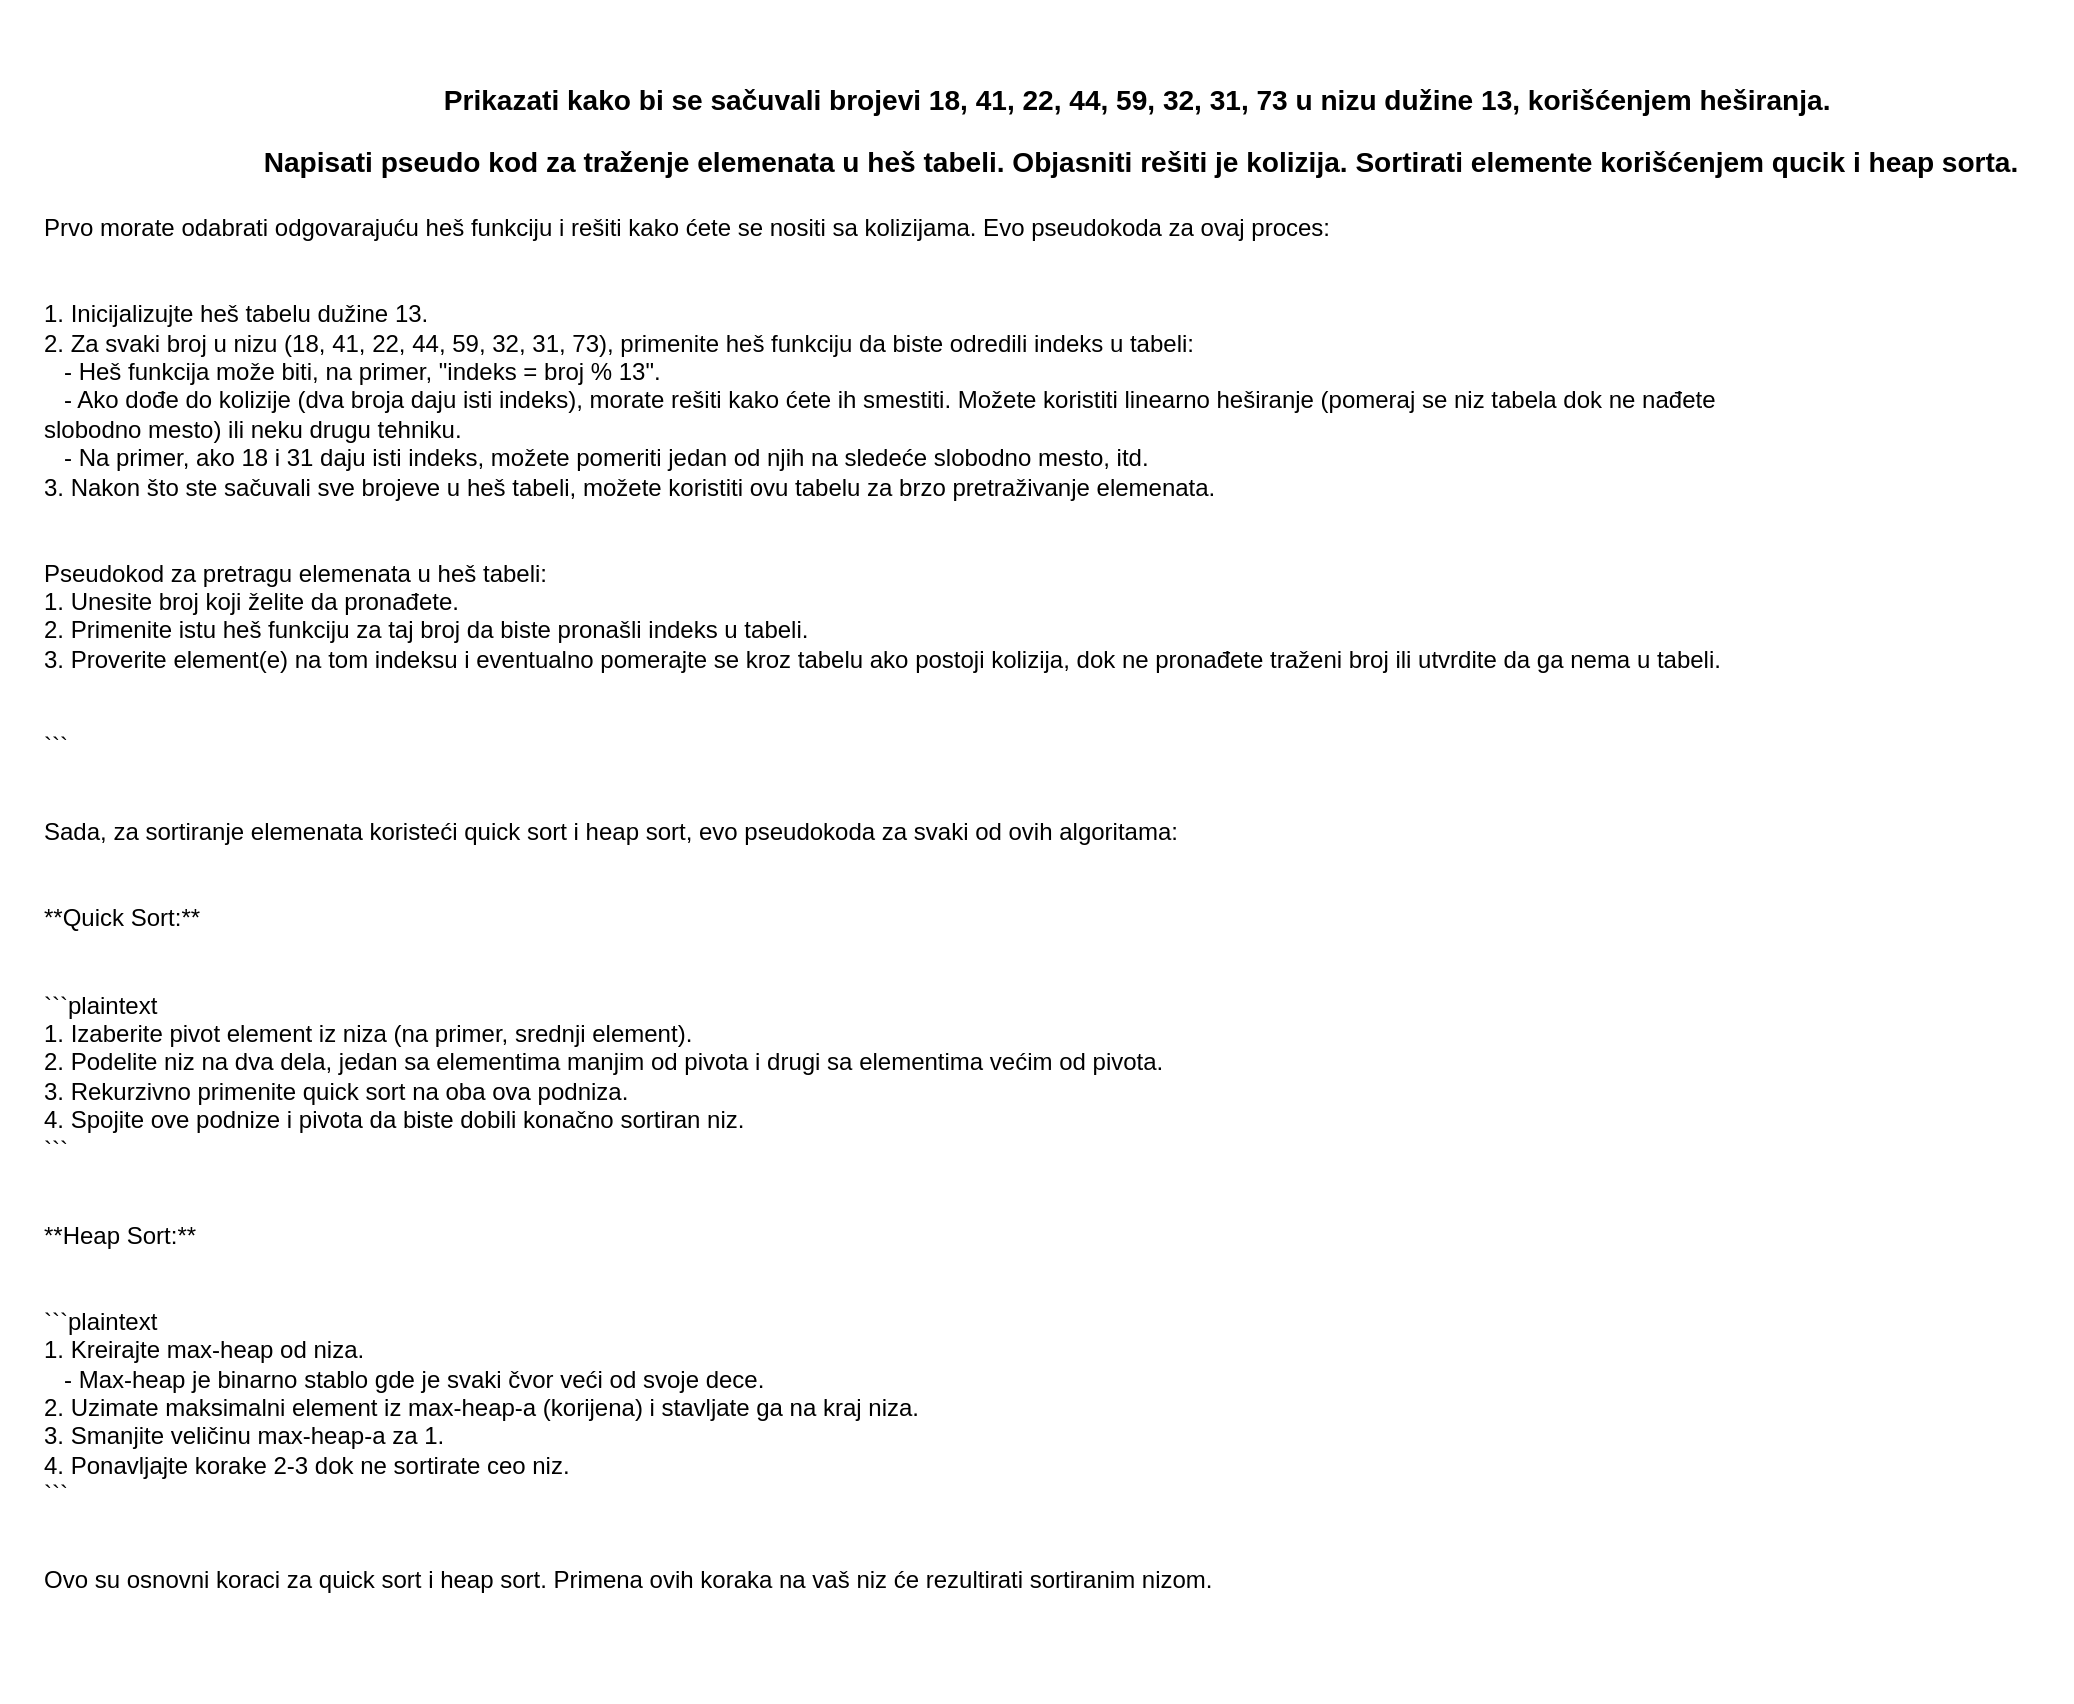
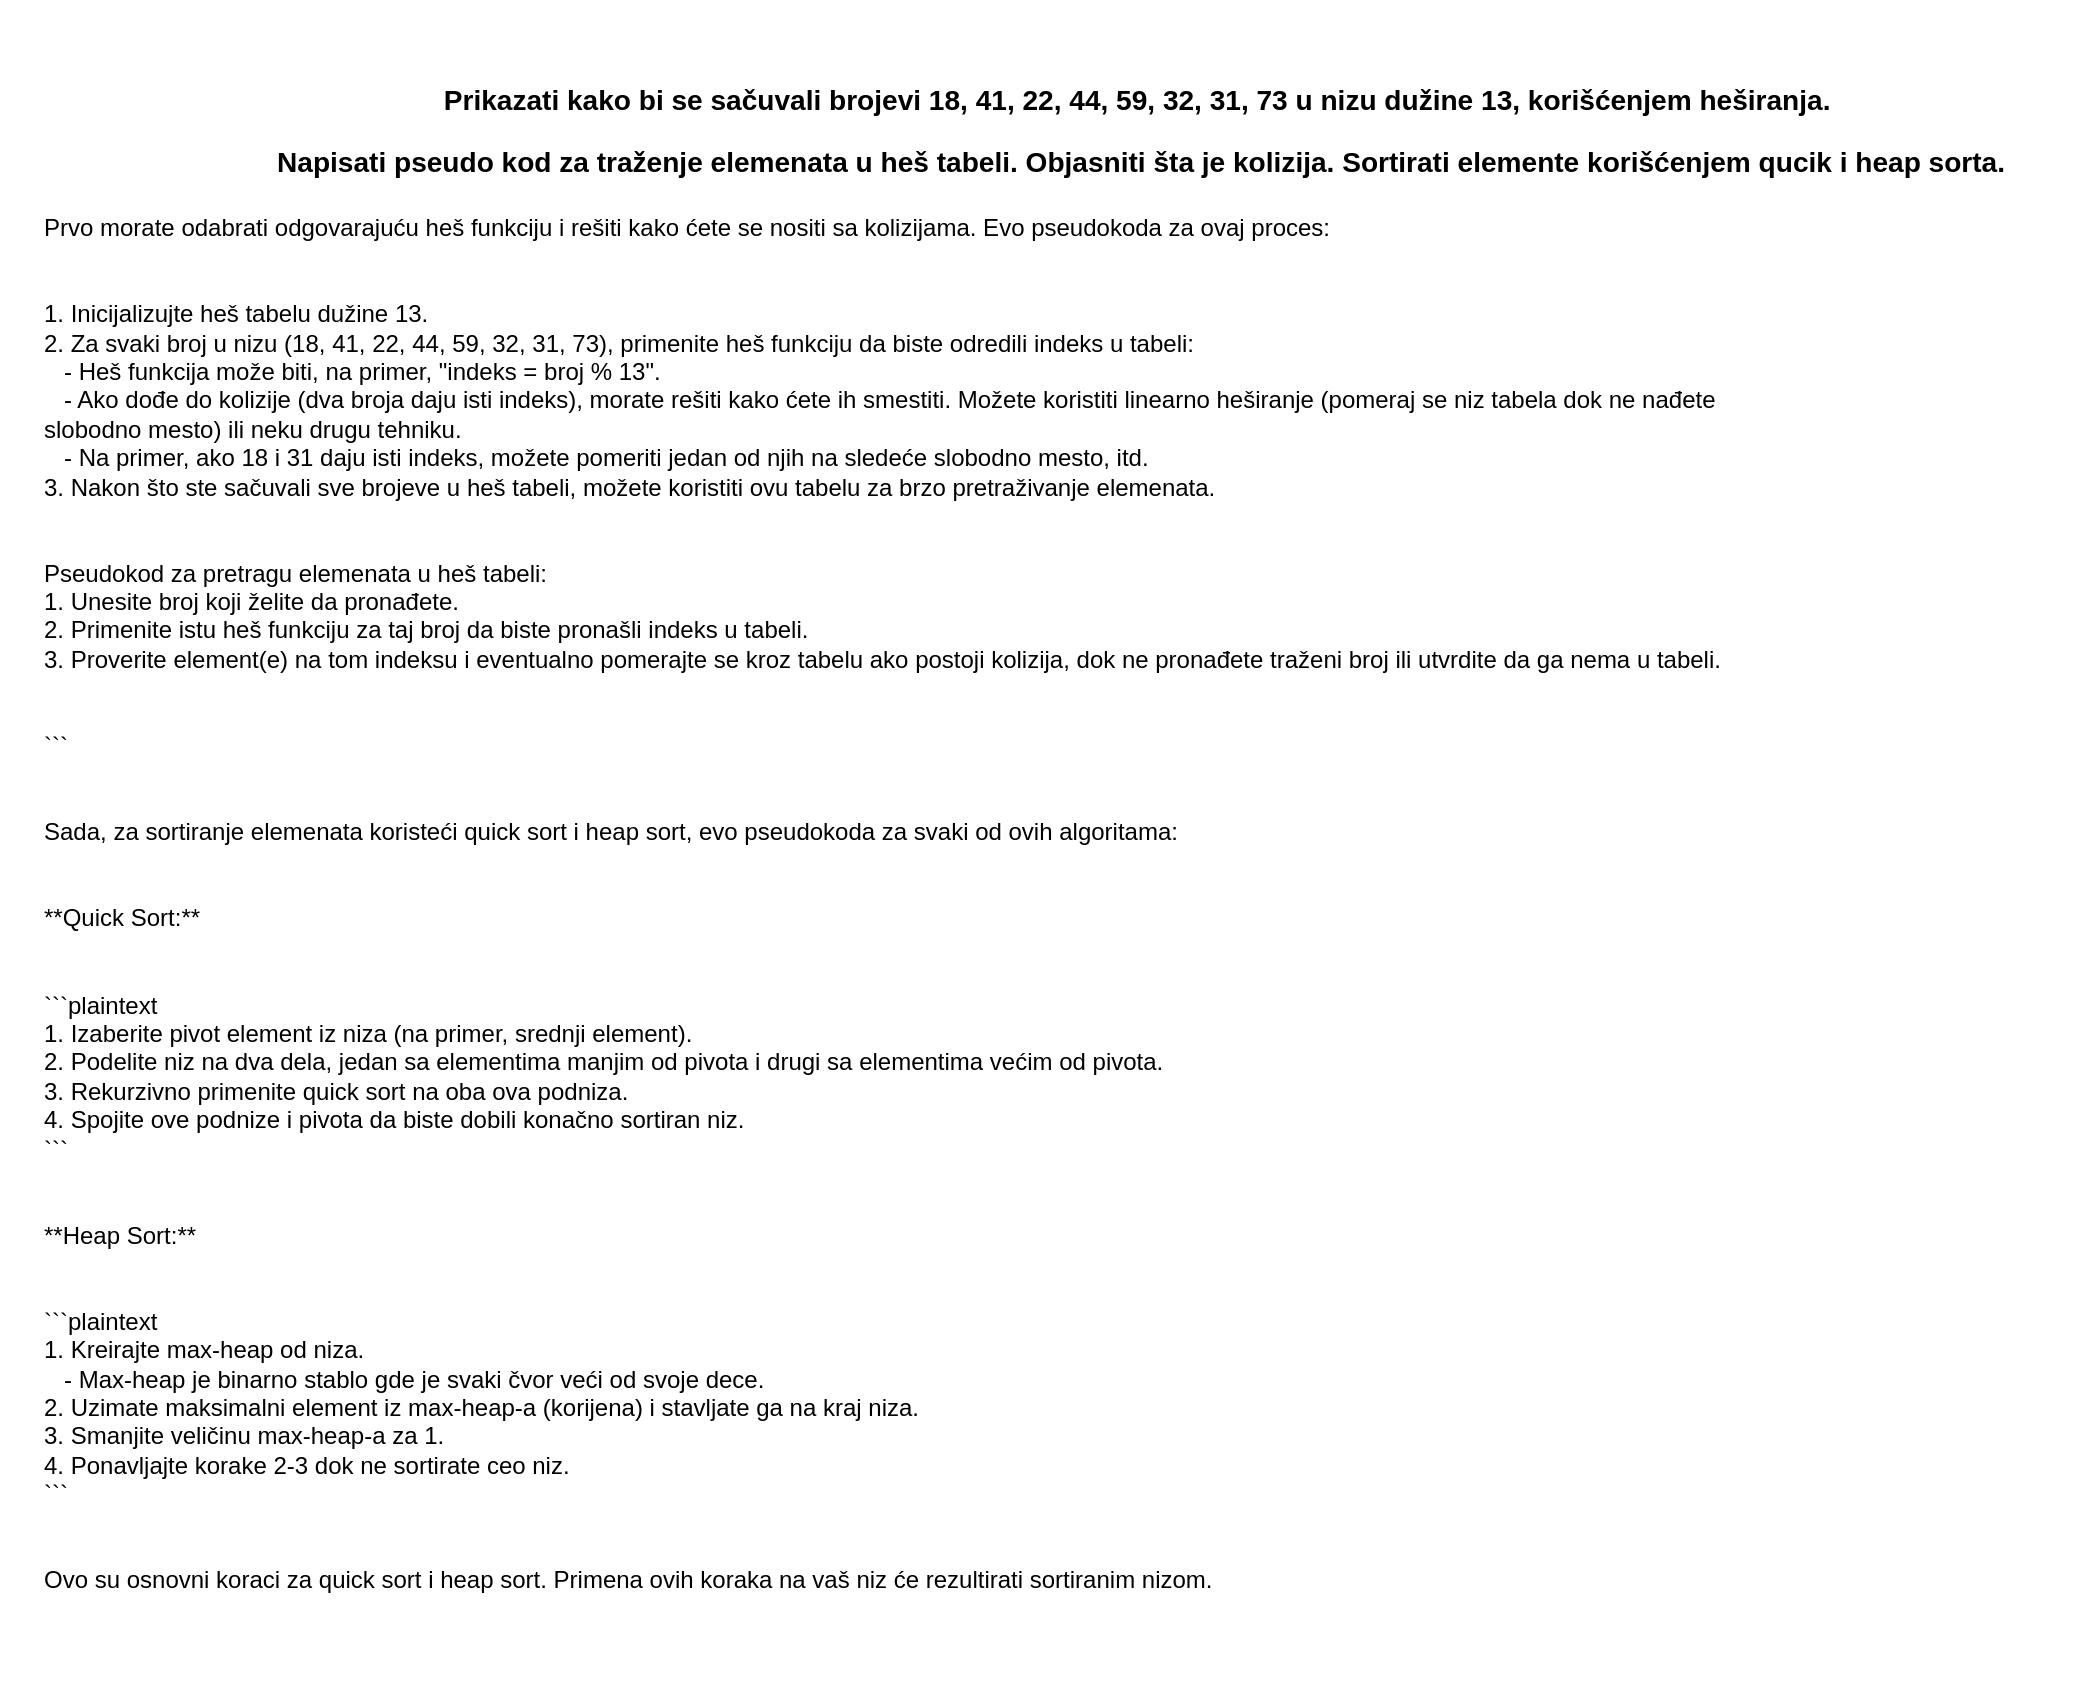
  <mxCell id="0" />
  <mxCell id="1" parent="0" />
- <mxCell id="2" value="&lt;h3&gt;Prikazati kako bi se sačuvali brojevi 18, 41, 22, 44, 59, 32, 31, 73 u nizu dužine 13, korišćenjem heširanja.&amp;nbsp;&lt;/h3&gt;&lt;h3&gt;Napisati pseudo kod za traženje elemenata u heš tabeli. Objasniti rešiti je kolizija. Sortirati elemente korišćenjem qucik i heap sorta.&lt;/h3&gt;" style="text;html=1;align=center;verticalAlign=middle;resizable=0;points=[];autosize=1;strokeColor=none;fillColor=none;" parent="1" vertex="1"><mxGeometry x="125" width="890" height="90" as="geometry" y="20" /></mxCell>
+ <mxCell id="2" value="&lt;h3&gt;Prikazati kako bi se sačuvali brojevi 18, 41, 22, 44, 59, 32, 31, 73 u nizu dužine 13, korišćenjem heširanja.&amp;nbsp;&lt;/h3&gt;&lt;h3&gt;Napisati pseudo kod za traženje elemenata u heš tabeli. Objasniti šta je kolizija. Sortirati elemente korišćenjem qucik i heap sorta.&lt;/h3&gt;" style="text;html=1;align=center;verticalAlign=middle;resizable=0;points=[];autosize=1;strokeColor=none;fillColor=none;" parent="1" vertex="1"><mxGeometry x="125" width="890" height="90" as="geometry" y="20" /></mxCell>
  <mxCell id="3" value="Prvo morate odabrati odgovarajuću heš funkciju i rešiti kako ćete se nositi sa kolizijama. Evo pseudokoda za ovaj proces:&lt;br&gt;&lt;br&gt;&lt;br&gt;1. Inicijalizujte heš tabelu dužine 13.&lt;br&gt;2. Za svaki broj u nizu (18, 41, 22, 44, 59, 32, 31, 73), primenite heš funkciju da biste odredili indeks u tabeli:&lt;br&gt;&amp;nbsp; &amp;nbsp;- Heš funkcija može biti, na primer, &quot;indeks = broj % 13&quot;.&lt;br&gt;&amp;nbsp; &amp;nbsp;- Ako dođe do kolizije (dva broja daju isti indeks), morate rešiti kako ćete ih smestiti. Možete koristiti linearno heširanje (pomeraj se niz tabela dok ne nađete slobodno mesto) ili neku drugu tehniku.&lt;br&gt;&amp;nbsp; &amp;nbsp;- Na primer, ako 18 i 31 daju isti indeks, možete pomeriti jedan od njih na sledeće slobodno mesto, itd.&lt;br&gt;3. Nakon što ste sačuvali sve brojeve u heš tabeli, možete koristiti ovu tabelu za brzo pretraživanje elemenata.&lt;br&gt;&lt;br&gt;&lt;br&gt;Pseudokod za pretragu elemenata u heš tabeli:&lt;br&gt;1. Unesite broj koji želite da pronađete.&lt;br&gt;2. Primenite istu heš funkciju za taj broj da biste pronašli indeks u tabeli.&lt;br&gt;3. Proverite element(e) na tom indeksu i eventualno pomerajte se kroz tabelu ako postoji kolizija, dok ne pronađete traženi broj ili utvrdite da ga nema u tabeli.&lt;br&gt;&lt;br&gt;&lt;br&gt;```&lt;br&gt;&lt;br&gt;&lt;br&gt;Sada, za sortiranje elemenata koristeći quick sort i heap sort, evo pseudokoda za svaki od ovih algoritama:&lt;br&gt;&lt;br&gt;&lt;br&gt;**Quick Sort:**&lt;br&gt;&lt;br&gt;&lt;br&gt;```plaintext&lt;br&gt;1. Izaberite pivot element iz niza (na primer, srednji element).&lt;br&gt;2. Podelite niz na dva dela, jedan sa elementima manjim od pivota i drugi sa elementima većim od pivota.&lt;br&gt;3. Rekurzivno primenite quick sort na oba ova podniza.&lt;br&gt;4. Spojite ove podnize i pivota da biste dobili konačno sortiran niz.&lt;br&gt;```&lt;br&gt;&lt;br&gt;&lt;br&gt;**Heap Sort:**&lt;br&gt;&lt;br&gt;&lt;br&gt;```plaintext&lt;br&gt;1. Kreirajte max-heap od niza.&lt;br&gt;&amp;nbsp; &amp;nbsp;- Max-heap je binarno stablo gde je svaki čvor veći od svoje dece.&lt;br&gt;2. Uzimate maksimalni element iz max-heap-a (korijena) i stavljate ga na kraj niza.&lt;br&gt;3. Smanjite veličinu max-heap-a za 1.&lt;br&gt;4. Ponavljajte korake 2-3 dok ne sortirate ceo niz.&lt;br&gt;```&lt;br&gt;&lt;br&gt;&lt;br&gt;Ovo su osnovni koraci za quick sort i heap sort. Primena ovih koraka na vaš niz će rezultirati sortiranim nizom." style="text;whiteSpace=wrap;html=1;" vertex="1" parent="1"><mxGeometry y="100" width="850" height="730" as="geometry" x="20" /></mxCell>
